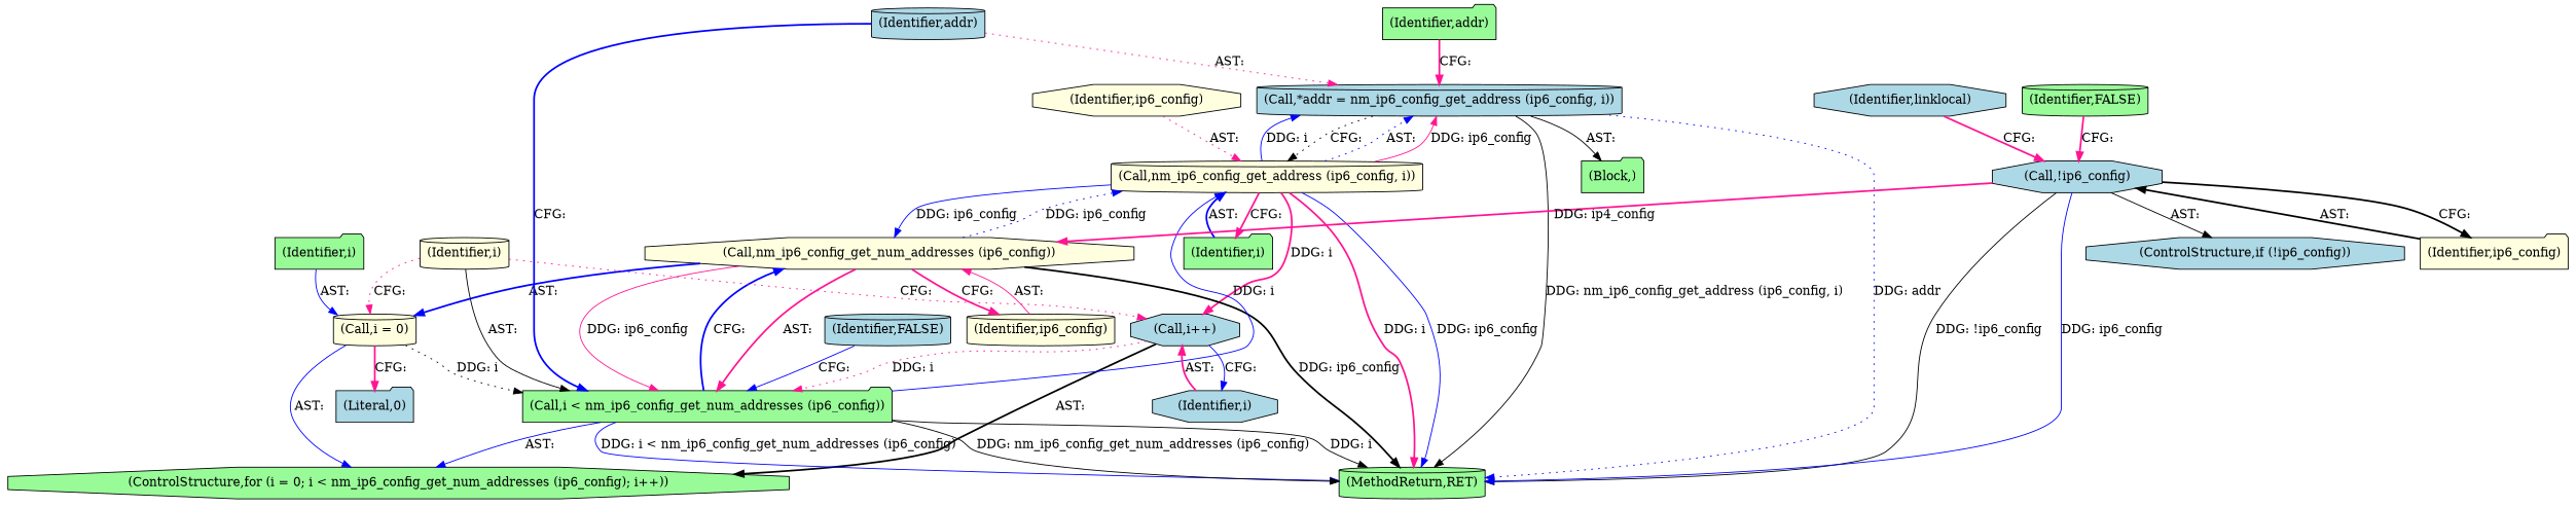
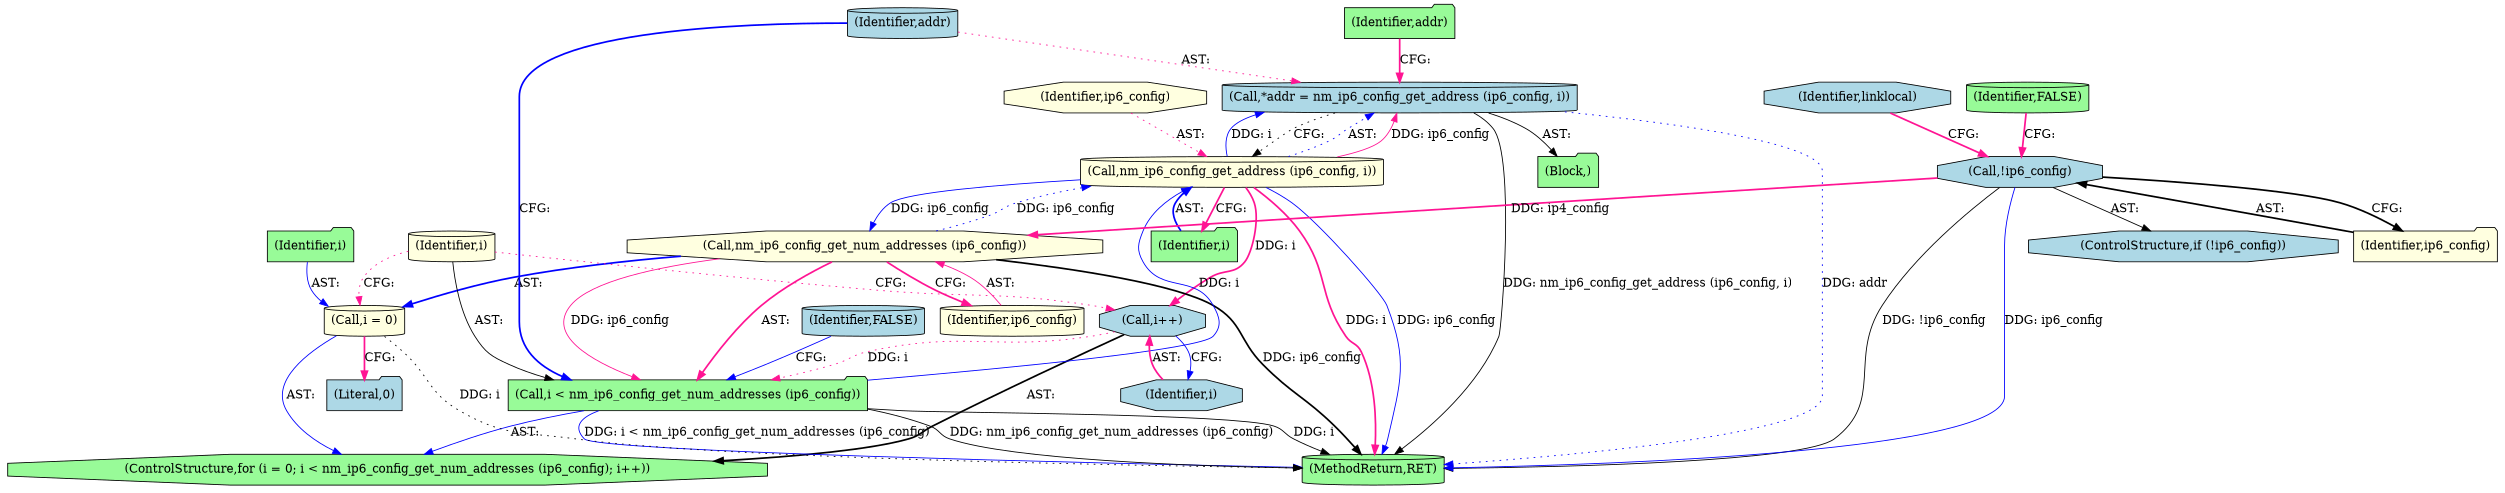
  digraph {
    node [fillcolor=lightblue shape=cylinder style=filled]
    edge [color=deeppink style=solid]
    n1 [label="(Call,*addr = nm_ip6_config_get_address (ip6_config, i))"]
    n2 [fillcolor=lightyellow label="(Call,nm_ip6_config_get_address (ip6_config, i))"]
    n3 [fillcolor=palegreen label="(Block,)" shape=folder]
    n4 [fillcolor=palegreen label="(MethodReturn,RET)"]
    n5 [fillcolor=lightyellow label="(Call,nm_ip6_config_get_num_addresses (ip6_config))" shape=octagon]
    n6 [label="(Call,i++)" shape=octagon]
    n7 [fillcolor=palegreen label="(Identifier,i)" shape=folder]
    n8 [fillcolor=palegreen label="(Call,i < nm_ip6_config_get_num_addresses (ip6_config))" shape=folder]
    n9 [fillcolor=lightyellow label="(Identifier,ip6_config)"]
    n10 [fillcolor=lightyellow label="(Call,i = 0)"]
    n11 [fillcolor=palegreen label="(ControlStructure,for (i = 0; i < nm_ip6_config_get_num_addresses (ip6_config); i++))" shape=octagon]
    n12 [label="(Identifier,i)" shape=octagon]
    n13 [label="(Call,!ip6_config)" shape=octagon]
    n14 [fillcolor=lightyellow label="(Identifier,ip6_config)" shape=folder]
    n15 [label="(ControlStructure,if (!ip6_config))" shape=octagon]
    n16 [label="(Literal,0)" shape=folder]
    n17 [fillcolor=lightyellow label="(Identifier,i)"]
    n18 [label="(Identifier,linklocal)" shape=octagon]
    n19 [fillcolor=palegreen label="(Identifier,FALSE)"]
    n20 [label="(Identifier,FALSE)"]
    n21 [label="(Identifier,addr)"]
    n22 [fillcolor=lightyellow label="(Identifier,ip6_config)" shape=octagon]
    n23 [fillcolor=palegreen label="(Identifier,addr)" shape=folder]
    n24 [fillcolor=palegreen label="(Identifier,i)" shape=folder]
    n1 -> n2 [color=black label="CFG: " style=dotted]
    n1 -> n3 [color=black label="AST: "]
    n1 -> n4 [color=blue label="DDG: addr" style=dotted]
    n1 -> n4 [color=black label="DDG: nm_ip6_config_get_address (ip6_config, i)"]
    n2 -> n1 [color=blue label="AST: " style=dotted]
    n2 -> n1 [label="DDG: ip6_config"]
    n2 -> n1 [color=blue label="DDG: i"]
    n2 -> n4 [label="DDG: i" style=bold]
    n2 -> n4 [color=blue label="DDG: ip6_config"]
    n2 -> n5 [color=blue label="DDG: ip6_config"]
    n2 -> n6 [label="DDG: i" style=bold]
    n2 -> n7 [label="CFG: " style=bold]
    n5 -> n2 [color=blue label="DDG: ip6_config" style=dotted]
    n5 -> n4 [color=black label="DDG: ip6_config" style=bold]
    n5 -> n8 [label="AST: " style=bold]
    n5 -> n8 [label="DDG: ip6_config"]
    n5 -> n9 [label="CFG: " style=bold]
    n5 -> n10 [color=blue label="AST: " style=bold]
    n6 -> n8 [label="DDG: i" style=dotted]
    n6 -> n11 [color=black label="AST: " style=bold]
    n6 -> n12 [color=blue label="CFG: "]
    n7 -> n2 [color=blue label="AST: " style=bold]
    n8 -> n2 [color=blue label="DDG: i"]
    n8 -> n4 [color=blue label="DDG: i < nm_ip6_config_get_num_addresses (ip6_config)"]
    n8 -> n4 [color=black label="DDG: nm_ip6_config_get_num_addresses (ip6_config)"]
    n8 -> n4 [color=black label="DDG: i"]
-   n8 -> n5 [color=blue label="CFG: " style=bold]
    n8 -> n11 [color=blue label="AST: "]
    n9 -> n5 [label="AST: "]
-   n10 -> n8 [color=black label="DDG: i" style=dotted]
+   n10 -> n4 [color=black label="DDG: i" style=dotted]
    n10 -> n11 [color=blue label="AST: "]
    n10 -> n16 [label="CFG: " style=bold]
    n12 -> n6 [label="AST: " style=bold]
    n13 -> n4 [color=black label="DDG: !ip6_config"]
    n13 -> n4 [color=blue label="DDG: ip6_config"]
    n13 -> n5 [label="DDG: ip4_config" style=bold]
    n13 -> n14 [color=black label="CFG: " style=bold]
    n13 -> n15 [color=black label="AST: "]
    n14 -> n13 [color=black label="AST: " style=bold]
    n17 -> n6 [label="CFG: " style=dotted]
    n17 -> n8 [color=black label="AST: "]
    n17 -> n10 [label="CFG: " style=dotted]
    n18 -> n13 [label="CFG: " style=bold]
    n19 -> n13 [label="CFG: " style=bold]
    n20 -> n8 [color=blue label="CFG: "]
    n21 -> n1 [label="AST: " style=dotted]
    n21 -> n8 [color=blue label="CFG: " style=bold]
    n22 -> n2 [label="AST: " style=dotted]
    n23 -> n1 [label="CFG: " style=bold]
    n24 -> n10 [color=blue label="AST: "]
  }
